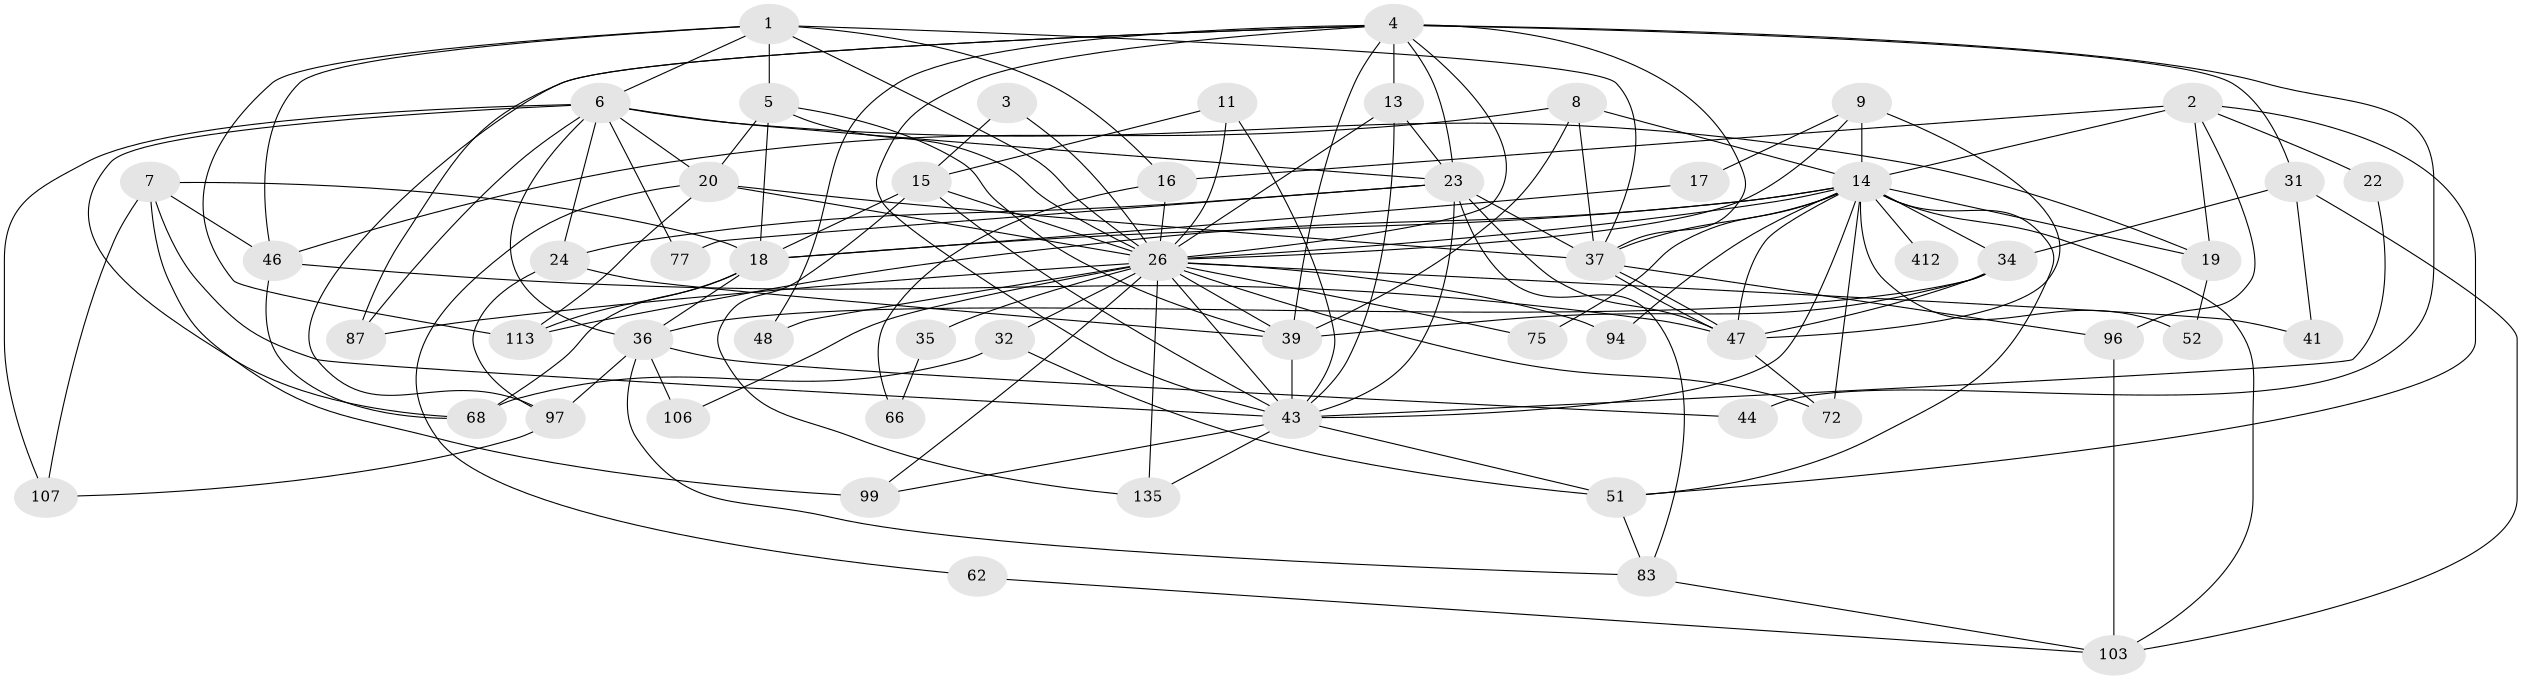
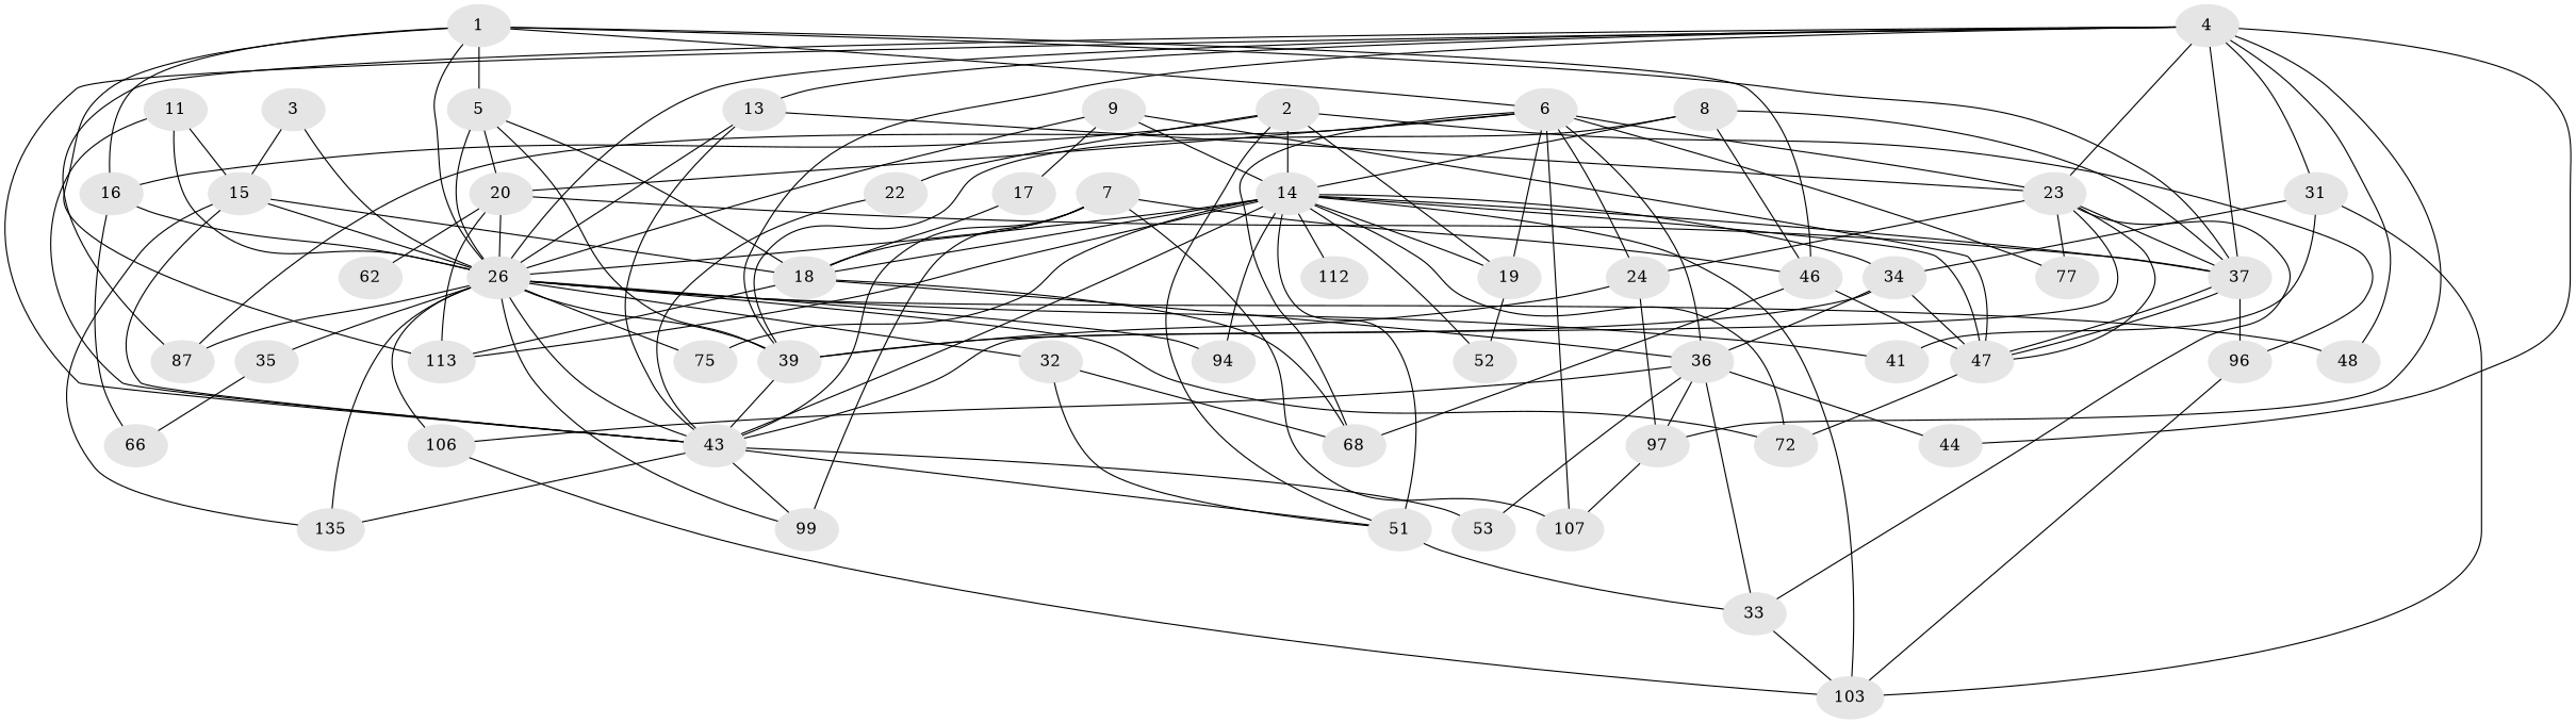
  graph {
    node [color=gray90 style=filled]
    1 [super="+55"]
    5 [super="+109+29"]
    6 [super="+33"]
    16 [super="+56"]
    26 [super="+54+88+76+57+85"]
    37 [super="+64"]
    46 [super="+63"]
    113
    39 [super="+60"]
    18 [super="+84"]
    20 [super="+70+90"]
    19
    23 [super="+25+61"]
    87
    24
    36 [super="+71"]
    68
    77
    107
    66
    43 [super="+49+81+79+86+78"]
    48
    99
    72 [super="+102"]
    75
    94
    n27 [label=135]
    32
    35
    41
    106
    96
    47 [super="+98"]
    2 [super="+12"]
    14 [super="+27+28+50+30"]
    22
    51 [super="+91"]
    34 [super="+38"]
    52
    103
-   112 [label=412]
-   83
+   112
+   83 [label=33]
    15 [super="+67"]
    3
    4 [super="+89+42"]
    13
    31 [super="+95"]
    44
    97
+   53
    62
    7 [super="+21"]
    8
    9 [super="+10"]
    17
    11
    1 -- 5
    1 -- 6
    1 -- 16
    1 -- 26
    1 -- 37
    1 -- 46
    1 -- 113
    5 -- 26 [weight=3]
    5 -- 39
    5 -- 18
    5 -- 20
    6 -- 20 [weight=2]
    6 -- 19
    6 -- 23
    6 -- 87
    6 -- 24
    6 -- 36 [weight=2]
    6 -- 68
    6 -- 77
    6 -- 107
    16 -- 26
    16 -- 66
    26 -- 39 [weight=2]
    26 -- 87
    26 -- 43 [weight=3]
    26 -- 48
    26 -- 99
    26 -- 72
    26 -- 75
    26 -- 94 [weight=2]
    26 -- n27
    26 -- 32
    26 -- 35 [weight=2]
    26 -- 41
    26 -- 106
    37 -- 96
    37 -- 47
    37 -- 47
    46 -- 68
    46 -- 47
    39 -- 43 [weight=2]
    18 -- 113
    18 -- 36
    18 -- 68
    20 -- 26 [weight=3]
    20 -- 37
    20 -- 113
    20 -- 62
    19 -- 52
    23 -- 37
    23 -- 24 [weight=2]
    23 -- 77
    23 -- 43
    23 -- 47
    23 -- 83
    24 -- 39
    24 -- 97
    36 -- 106
    36 -- 83
    36 -- 44
    36 -- 97
+   36 -- 53
    43 -- 99
    43 -- n27
    43 -- 51
+   43 -- 53
    32 -- 68
    32 -- 51
    35 -- 66
    96 -- 103
    47 -- 72
    2 -- 16
    2 -- 19
    2 -- 96
    2 -- 14 [weight=2]
    2 -- 22
    2 -- 51
    14 -- 26 [weight=2]
    14 -- 37
    14 -- 113
    14 -- 18
    14 -- 19
    14 -- 43 [weight=2]
    14 -- 72 [weight=2]
    14 -- 75
    14 -- 94 [weight=2]
    14 -- 47
    14 -- 51 [weight=3]
    14 -- 34
    14 -- 52 [weight=2]
    14 -- 103
    14 -- 112 [weight=2]
    22 -- 43
    51 -- 83
    34 -- 39 [weight=2]
    34 -- 36 [weight=2]
    34 -- 47
    83 -- 103
    15 -- 26
    15 -- 18
    15 -- 43
    15 -- n27
    3 -- 26
    3 -- 15
    4 -- 26
    4 -- 37
    4 -- 39
    4 -- 23
    4 -- 87
    4 -- 43
    4 -- 48
    4 -- 13
    4 -- 31
    4 -- 44
    4 -- 97
    13 -- 26
    13 -- 23
    13 -- 43
    31 -- 41
    31 -- 34
    31 -- 103
    97 -- 107
-   62 -- 103
+   106 -- 103
    7 -- 46
    7 -- 18
    7 -- 107
    7 -- 43
    7 -- 99 [weight=2]
    8 -- 37
    8 -- 46
    8 -- 39
    8 -- 14
    9 -- 26
    9 -- 47
    9 -- 14
    9 -- 17
    17 -- 18
    11 -- 26
    11 -- 43
    11 -- 15
  }
